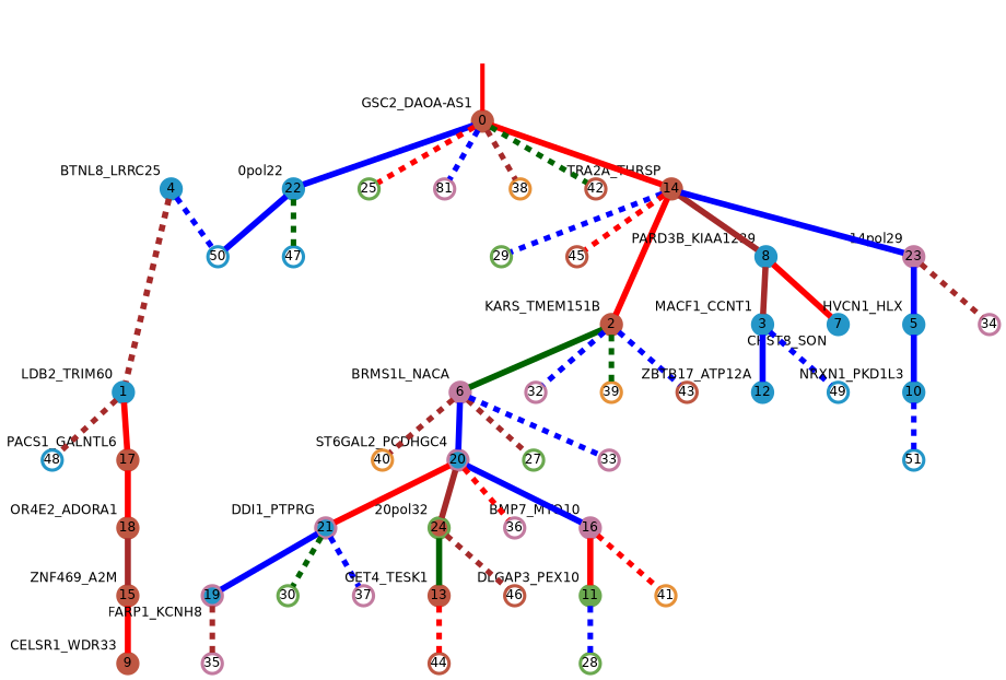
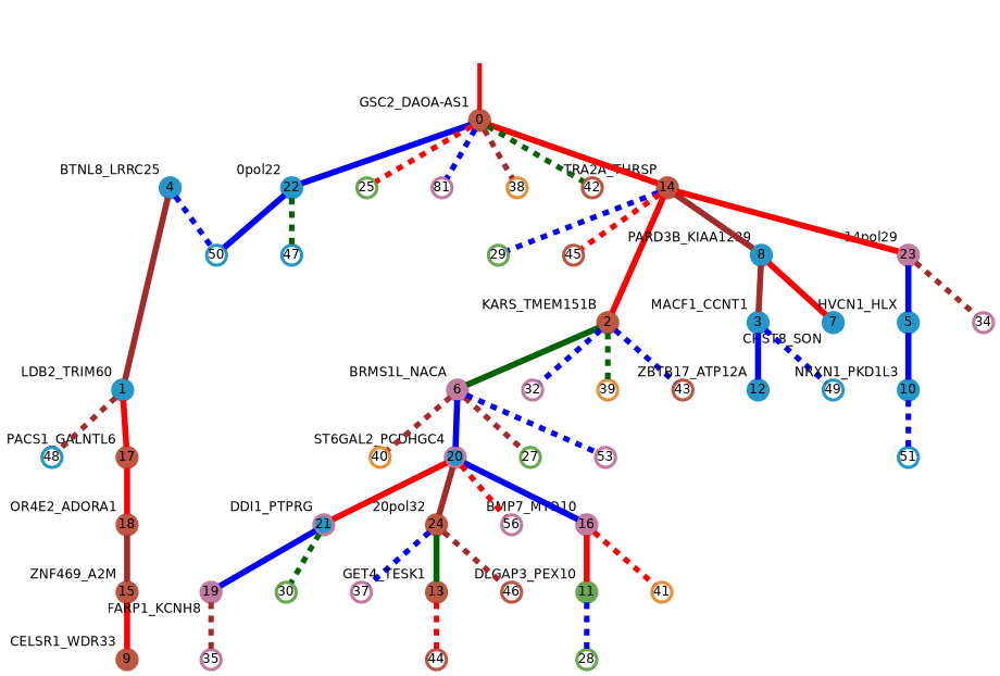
  strict digraph {
    fontname="DejaVu Sans"
    forcelabels=true
    nodesep=0.7
    rankdir=TB
    ranksep=0.6
    splines=false
    node [color="#be5742ff" fillcolor="#2496c8ff" fixedsize=true fontname="DejaVu Sans" fontsize="12pt" penwidth=3 shape=circle style=solid]
    edge [arrowsize=0 color=blue fontname="DejaVu Sans" minlen=1.0265957117080688 penwidth=5 style=dashed]
    0 [fillcolor="#be5742ff" height=0.25 style=filled xlabel="GSC2_DAOA-AS1"]
    14 [fillcolor="#be5742ff" height=0.25 style=filled xlabel=TRA2A_THRSP]
    22 [color="#2496c8ff" height=0.25 style=filled xlabel="0pol22"]
    25 [color="#6aa84fff" fillcolor="#6aa84fff" height=0.25]
    n5 [color="#c27ba0ff" fillcolor="#c27ba0ff" height=0.25 label=81]
    38 [color="#e69138ff" fillcolor="#e69138ff" height=0.25]
    42 [fillcolor="#be5742ff" height=0.25]
    2 [fillcolor="#be5742ff" height=0.25 style=filled xlabel=KARS_TMEM151B]
    8 [color="#2496c8ff" height=0.25 style=filled xlabel=PARD3B_KIAA1239]
    23 [color="#c27ba0ff" fillcolor="#c27ba0ff" height=0.25 style=filled xlabel="14pol29"]
    29 [color="#6aa84fff" fillcolor="#6aa84fff" height=0.25]
    45 [fillcolor="#be5742ff" height=0.25]
    47 [color="#2496c8ff" height=0.25]
    50 [color="#2496c8ff" height=0.25]
    6 [color="#c27ba0ff" fillcolor="#c27ba0ff" height=0.25 style=filled xlabel=BRMS1L_NACA]
    32 [color="#c27ba0ff" fillcolor="#c27ba0ff" height=0.25]
    39 [color="#e69138ff" fillcolor="#e69138ff" height=0.25]
    43 [fillcolor="#be5742ff" height=0.25]
    3 [color="#2496c8ff" height=0.25 style=filled xlabel=MACF1_CCNT1]
    7 [color="#2496c8ff" height=0.25 style=filled xlabel=CHST8_SON]
    5 [color="#2496c8ff" height=0.25 style=filled xlabel=HVCN1_HLX]
    34 [color="#c27ba0ff" fillcolor="#c27ba0ff" height=0.25]
    4 [color="#2496c8ff" height=0.25 style=filled xlabel=BTNL8_LRRC25]
    1 [color="#2496c8ff" height=0.25 style=filled xlabel=LDB2_TRIM60]
    17 [fillcolor="#be5742ff" height=0.25 style=filled xlabel=PACS1_GALNTL6]
    48 [color="#2496c8ff" height=0.25]
    18 [fillcolor="#be5742ff" height=0.25 style=filled xlabel=OR4E2_ADORA1]
    15 [fillcolor="#be5742ff" height=0.25 style=filled xlabel=ZNF469_A2M]
    20 [color="#c27ba0ff" height=0.25 style=filled xlabel=ST6GAL2_PCDHGC4]
    27 [color="#6aa84fff" fillcolor="#6aa84fff" height=0.25]
-   33 [color="#c27ba0ff" fillcolor="#c27ba0ff" height=0.25]
+   33 [color="#c27ba0ff" fillcolor="#c27ba0ff" height=0.25 label=53]
    40 [color="#e69138ff" fillcolor="#e69138ff" height=0.25]
    16 [color="#c27ba0ff" fillcolor="#c27ba0ff" height=0.25 style=filled xlabel=BMP7_MYO10]
    21 [color="#c27ba0ff" height=0.25 style=filled xlabel=DDI1_PTPRG]
-   24 [color="#6aa84fff" fillcolor="#be5742ff" height=0.25 style=filled xlabel="20pol32"]
-   36 [color="#c27ba0ff" fillcolor="#c27ba0ff" height=0.25]
+   24 [fillcolor="#be5742ff" height=0.25 style=filled xlabel="20pol32"]
+   36 [color="#c27ba0ff" fillcolor="#c27ba0ff" height=0.25 label=56]
    12 [color="#2496c8ff" height=0.25 style=filled xlabel=ZBTB17_ATP12A]
    49 [color="#2496c8ff" height=0.25]
    10 [color="#2496c8ff" height=0.25 style=filled xlabel=NRXN1_PKD1L3]
    51 [color="#2496c8ff" height=0.25]
    11 [color="#6aa84fff" fillcolor="#6aa84fff" height=0.25 style=filled xlabel=DLGAP3_PEX10]
    41 [color="#e69138ff" fillcolor="#e69138ff" height=0.25]
-   19 [color="#c27ba0ff" height=0.25 style=filled xlabel=FARP1_KCNH8]
+   19 [color="#c27ba0ff" fillcolor="#c27ba0ff" height=0.25 style=filled xlabel=FARP1_KCNH8]
    30 [color="#6aa84fff" fillcolor="#6aa84fff" height=0.25]
    37 [color="#c27ba0ff" fillcolor="#c27ba0ff" height=0.25]
    13 [fillcolor="#be5742ff" height=0.25 style=filled xlabel=GET4_TESK1]
    46 [fillcolor="#be5742ff" height=0.25]
    28 [color="#6aa84fff" fillcolor="#6aa84fff" height=0.25]
    44 [fillcolor="#be5742ff" height=0.25]
    9 [fillcolor="#be5742ff" height=0.25 style=filled xlabel=CELSR1_WDR33]
    35 [color="#c27ba0ff" fillcolor="#c27ba0ff" height=0.25]
    normal [style=invis xlabel="GSC2_DAOA-AS1" color="" fillcolor="" fixedsize="" fontsize="" shape=""]
    0 -> 14 [color=red minlen=1.0957447290420532 penwidth=5.5 style=solid]
    0 -> 22 [penwidth=5.5 style=solid]
    0 -> 25 [color=red]
    0 -> n5
    0 -> 38 [color=brown]
    0 -> 42 [color=darkgreen]
    14 -> 2 [color=red minlen=2.0 penwidth=5.5 style=solid]
    14 -> 8 [color=brown minlen=1.2659574747085571 penwidth=5.5 style=solid]
-   14 -> 23 [penwidth=5.5 style=solid]
+   14 -> 23 [color=red penwidth=5.5 style=solid]
    14 -> 29
    14 -> 45 [color=red]
    22 -> 47 [color=darkgreen]
    22 -> 50 [minlen=1.627659559249878 penwidth=5.5 style=solid]
    2 -> 6 [color=darkgreen minlen=1.6170213222503662 penwidth=5.5 style=solid]
    2 -> 32
    2 -> 39 [color=darkgreen]
    2 -> 43
    8 -> 3 [color=brown minlen=1.7765958309173584 penwidth=5.5 style=solid]
    8 -> 7 [color=red minlen=1.3404254913330078 penwidth=5.5 style=solid]
    23 -> 5 [minlen=1.6170213222503662 penwidth=5.5 style=solid]
    23 -> 34 [color=brown]
    6 -> 20 [minlen=1.063829779624939 penwidth=5.5 style=solid]
    6 -> 27 [color=brown]
    6 -> 33
    6 -> 40 [color=brown]
    3 -> 12 [minlen=1.0957447290420532 penwidth=5.5 style=solid]
    3 -> 49
    5 -> 10 [minlen=1.1808511018753052 penwidth=5.5 style=solid]
    4 -> 50
-   4 -> 1 [color=brown minlen=3.0 penwidth=5.5]
+   4 -> 1 [color=brown minlen=3.0 penwidth=5.5 style=solid]
    1 -> 17 [color=red minlen=1.0744681358337402 penwidth=5.5 style=solid]
    1 -> 48 [color=brown]
    17 -> 18 [color=red minlen=1.0744681358337402 penwidth=5.5 style=solid]
    18 -> 15 [color=brown minlen=1.085106372833252 penwidth=5.5 style=solid]
    15 -> 9 [color=red minlen=1.2234042882919312 penwidth=5.5 style=solid]
    20 -> 16 [minlen=1.085106372833252 penwidth=5.5 style=solid]
    20 -> 21 [color=red minlen=1.0531915426254272 penwidth=5.5 style=solid]
    20 -> 24 [color=brown penwidth=5.5 style=solid]
    20 -> 36 [color=red]
    16 -> 11 [color=red minlen=1.1170213222503662 penwidth=5.5 style=solid]
    16 -> 41 [color=red]
    21 -> 19 [minlen=1.0744681358337402 penwidth=5.5 style=solid]
    21 -> 30 [color=darkgreen]
-   21 -> 37
+   24 -> 37
    24 -> 13 [color=darkgreen minlen=1.0957447290420532 penwidth=5.5 style=solid]
    24 -> 46 [color=brown]
    10 -> 51
    11 -> 28
    19 -> 35 [color=brown]
    13 -> 44 [color=red]
    normal -> 0 [color=red penwidth=4 style=solid minlen=""]
  }
